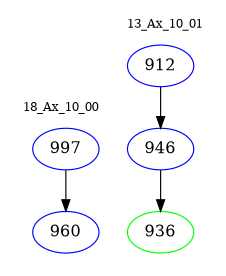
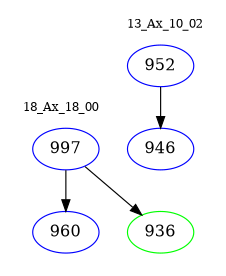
  digraph {
    node [color=blue]
    edge [color=black]
    n1 [label=997]
    n2 [label=960]
    n3 [label=946]
    n4 [color=green label=936]
-   n5 [label=912]
+   n5 [label=952]
    subgraph cluster_1 {
      color=white
      fontsize=10
-     label="18_Ax_10_00"
+     label="18_Ax_18_00"
      n1
      n2
    }
    subgraph cluster_2 {
      color=white
      fontsize=10
-     label="13_Ax_10_01"
+     label="13_Ax_10_02"
      n3
      n4
      n5
    }
    n1 -> n2
-   n3 -> n4
+   n1 -> n4
    n5 -> n3
  }
